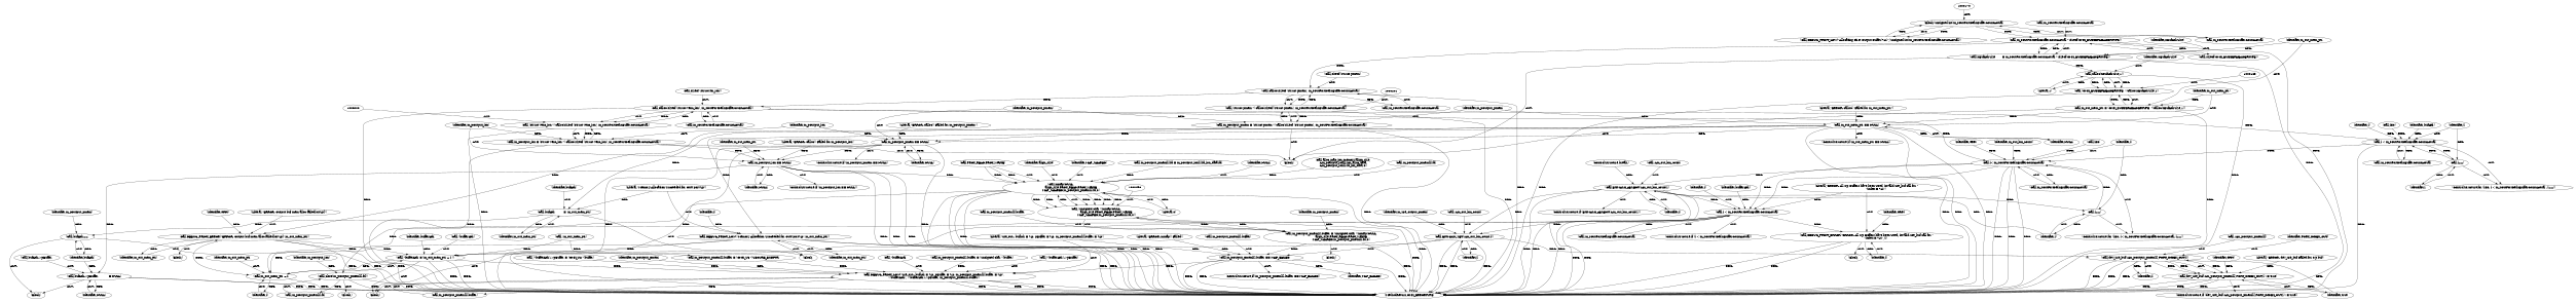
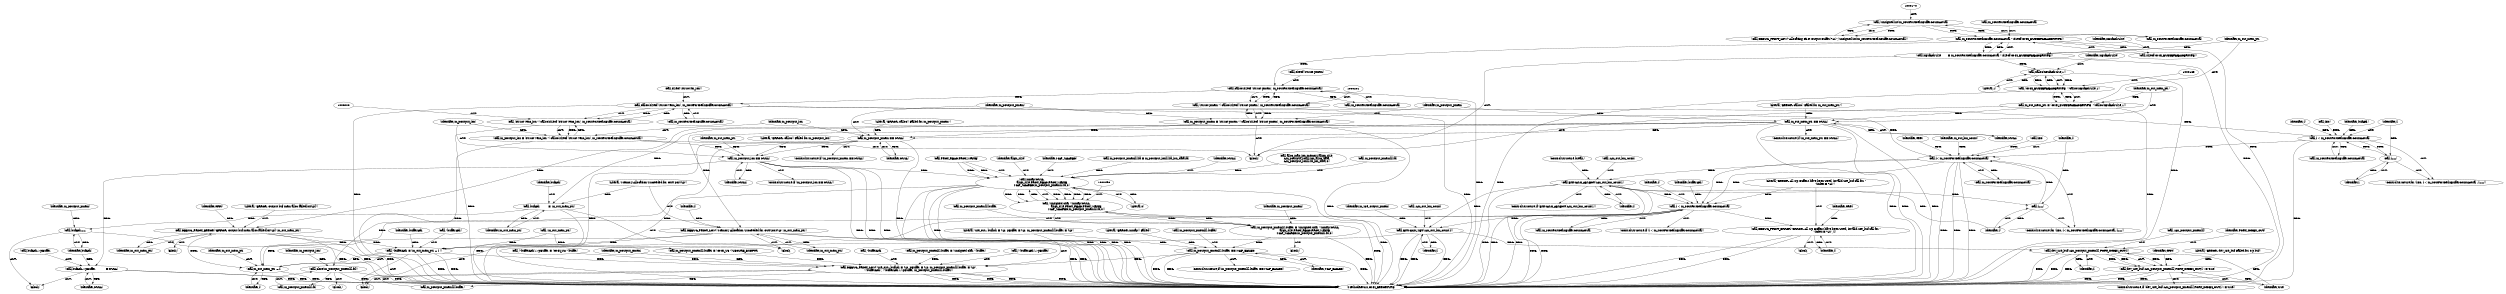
  digraph {
    n1 [label="(Call,m_sOutPortDef.nBufferCountActual * sizeof(OMX_BUFFERHEADERTYPE))"]
    n2 [label="(Call,nBufHdrSize        = m_sOutPortDef.nBufferCountActual * sizeof(OMX_BUFFERHEADERTYPE))"]
    n3 [label="(Call,calloc(sizeof (struct pmem), m_sOutPortDef.nBufferCountActual))"]
    n4 [label="(Call,sizeof(OMX_BUFFERHEADERTYPE))"]
    n5 [label="(MethodReturn,OMX_ERRORTYPE)"]
    n6 [label="(Call,calloc(nBufHdrSize,1))"]
    n7 [label="(Block,)"]
    n8 [label="(Call,(struct pmem *) calloc(sizeof (struct pmem), m_sOutPortDef.nBufferCountActual))"]
    n9 [label="(Call,calloc(sizeof (struct venc_ion), m_sOutPortDef.nBufferCountActual))"]
    n10 [label="(Call,m_sOutPortDef.nBufferCountActual)"]
-   n11 [label="(Block,(unsigned int)m_sOutPortDef.nBufferCountActual)"]
+   n11 [label="(Call,(unsigned int)m_sOutPortDef.nBufferCountActual)"]
    n12 [label="(Call,DEBUG_PRINT_LOW(\"Allocating First Output Buffer(%u)\",(unsigned int)m_sOutPortDef.nBufferCountActual))"]
    n13 [label="(Call,m_sOutPortDef.nBufferCountActual)"]
    n14 [label="(Call,(OMX_BUFFERHEADERTYPE  *)calloc(nBufHdrSize,1))"]
    n15 [label="(Literal,1)"]
    n16 [label="(Call,m_out_mem_ptr = (OMX_BUFFERHEADERTYPE  *)calloc(nBufHdrSize,1))"]
    n17 [label="(Call,m_out_mem_ptr == NULL)"]
    n18 [label="(Call,m_pOutput_pmem == NULL)"]
    n19 [label="(Call,bufHdr          =  m_out_mem_ptr)"]
    n20 [label="(Call,DEBUG_PRINT_LOW(\"Memory Allocation Succeeded for OUT port%p\",m_out_mem_ptr))"]
    n21 [label="(Call,DEBUG_PRINT_ERROR(\"ERROR: Output buf mem alloc failed[0x%p]\",m_out_mem_ptr))"]
    n22 [label="(Identifier,NULL)"]
    n23 [label="(ControlStructure,if (m_out_mem_ptr == NULL))"]
    n24 [label="(Call,m_pOutput_ion == NULL)"]
    n25 [label="(Identifier,NULL)"]
    n26 [label="(ControlStructure,if (m_pOutput_pmem == NULL))"]
    n27 [label="(Call,bufHdr++)"]
    n28 [label="(Identifier,m_out_mem_ptr)"]
    n29 [label="(Block,)"]
    n30 [label="(Call,*bufferHdr = (m_out_mem_ptr + i ))"]
    n31 [label="(Call,m_out_mem_ptr + i)"]
    n32 [label="(Identifier,m_out_mem_ptr)"]
    n33 [label="(Identifier,m_out_mem_ptr)"]
    n34 [label="(Block,)"]
    n35 [label="(Call,bufHdr->pBuffer            = NULL)"]
    n36 [label="(Call,mmap(NULL,\n                        align_size,PROT_READ|PROT_WRITE,\n                        MAP_SHARED,m_pOutput_pmem[i].fd,0))"]
    n37 [label="(Identifier,NULL)"]
    n38 [label="(ControlStructure,if (m_pOutput_ion == NULL))"]
    n39 [label="(Block,)"]
    n40 [label="(Identifier,NULL)"]
    n41 [label="(Call,(unsigned char *)mmap(NULL,\n                        align_size,PROT_READ|PROT_WRITE,\n                        MAP_SHARED,m_pOutput_pmem[i].fd,0))"]
    n42 [label="(Call,close(m_pOutput_pmem[i].fd))"]
    n43 [label="(Literal,0)"]
    n44 [label="(Call,m_pOutput_pmem[i].buffer = (unsigned char *)mmap(NULL,\n                        align_size,PROT_READ|PROT_WRITE,\n                        MAP_SHARED,m_pOutput_pmem[i].fd,0))"]
    n45 [label="(Call,m_pOutput_pmem[i].fd)"]
    n46 [label="(Block,)"]
    n47 [label="(Call,m_pOutput_pmem[i].buffer == MAP_FAILED)"]
    n48 [label="(Block,)"]
    n49 [label="(Call,DEBUG_PRINT_LOW(\"use_out:: bufhdr = %p, pBuffer = %p, m_pOutput_pmem[i].buffer = %p\",\n (*bufferHdr), (*bufferHdr)->pBuffer, m_pOutput_pmem[i].buffer))"]
    n50 [label="(Identifier,MAP_FAILED)"]
    n51 [label="(ControlStructure,if (m_pOutput_pmem[i].buffer == MAP_FAILED))"]
    n52 [label="(Block,)"]
    n53 [label="(Call,m_pOutput_pmem[i].buffer)"]
    n54 [label="(Identifier,bufHdr)"]
    n55 [label="(Identifier,i)"]
    n56 [label="(Call,m_pOutput_pmem = (struct pmem *) calloc(sizeof (struct pmem), m_sOutPortDef.nBufferCountActual))"]
    n57 [label="(Call,(struct venc_ion *) calloc(sizeof (struct venc_ion), m_sOutPortDef.nBufferCountActual))"]
    n58 [label="(Call,i < m_sOutPortDef.nBufferCountActual)"]
    n59 [label="(Call,i< m_sOutPortDef.nBufferCountActual)"]
    n60 [label="(Call,m_sOutPortDef.nBufferCountActual)"]
    n61 [label="(Call,m_pOutput_ion = (struct venc_ion *) calloc(sizeof (struct venc_ion), m_sOutPortDef.nBufferCountActual))"]
    n62 [label="(Call,i++)"]
    n63 [label="(Call,m_sOutPortDef.nBufferCountActual)"]
    n64 [label="(ControlStructure,for (i=0; i < m_sOutPortDef.nBufferCountActual ; i++))"]
    n65 [label="(Call,BITMASK_ABSENT(&m_out_bm_count,i))"]
    n66 [label="(Call,i < m_sOutPortDef.nBufferCountActual)"]
    n67 [label="(ControlStructure,for (i=0; i< m_sOutPortDef.nBufferCountActual; i++))"]
    n68 [label="(Call,m_sOutPortDef.nBufferCountActual)"]
    n69 [label="(Identifier,i)"]
    n70 [label="(Call,i++)"]
    n71 [label="(Call,BITMASK_SET(&m_out_bm_count,i))"]
    n72 [label="(ControlStructure,if (BITMASK_ABSENT(&m_out_bm_count,i)))"]
    n73 [label="(Identifier,i)"]
    n74 [label="(Call,DEBUG_PRINT_ERROR(\"ERROR: All o/p Buffers have been Used, invalid use_buf call for \"\n                     \"index = %u\", i))"]
    n75 [label="(Call,m_sOutPortDef.nBufferCountActual)"]
    n76 [label="(ControlStructure,if (i < m_sOutPortDef.nBufferCountActual))"]
    n77 [label="(Identifier,i)"]
    n78 [label="(Call,dev_use_buf(&m_pOutput_pmem[i],PORT_INDEX_OUT,i))"]
    n79 [label="(Identifier,i)"]
    n80 [label="(Block,)"]
    n81 [label="(Identifier,i)"]
    n82 [label="(Call,dev_use_buf(&m_pOutput_pmem[i],PORT_INDEX_OUT,i) != true)"]
    n83 [label="(Identifier,i)"]
    n84 [label="(Identifier,true)"]
    n85 [label="(ControlStructure,if (dev_use_buf(&m_pOutput_pmem[i],PORT_INDEX_OUT,i) != true))"]
    n86 [label="(Identifier,m_out_mem_ptr)"]
    n87 [label="(Call,m_pOutput_pmem[i].buffer)"]
    n88 [label="(Identifier,m_out_mem_ptr)"]
    n89 [label="(Literal,\"ERROR: All o/p Buffers have been Used, invalid use_buf call for \"\n                     \"index = %u\")"]
    n90 [label="(Identifier,i)"]
    n91 [label="(Identifier,nBufHdrSize)"]
    n92 [label="(Identifier,i)"]
    n93 [label="(Call,!m_out_mem_ptr)"]
    n94 [label="(Call,m_pOutput_pmem[i].buffer = (OMX_U8 *)SECURE_BUFPTR)"]
    n95 [label="(Identifier,m_pOutput_pmem)"]
    n96 [label="(Call,*bufferHdr)"]
    n97 [label="(Identifier,bufferHdr)"]
    n98 [label="(Literal,\"ERROR: Output buf mem alloc failed[0x%p]\")"]
    n99 [label="(Identifier,m_pOutput_pmem)"]
    n100 [label="(Identifier,nBufHdrSize)"]
    n101 [label="(Identifier,m_pOutput_pmem)"]
    n102 [label="(Call,m_pOutput_pmem[i].fd)"]
    n103 [label="(Literal,\"ERROR: mmap() Failed\")"]
    n104 [label="(Identifier,i)"]
    n105 [label="(Identifier,bufHdr)"]
    n106 [label="(Identifier,eRet)"]
    n107 [label="(Identifier,i)"]
    n108 [label="(Identifier,i)"]
    n109 [label="(Call,&m_out_bm_count)"]
    n110 [label="(Identifier,m_pOutput_ion)"]
    n111 [label="(Call,PROT_READ|PROT_WRITE)"]
    n112 [label="(Call,m_pOutput_pmem[i].buffer = (unsigned char *)buffer)"]
    n113 [label="(Identifier,align_size)"]
    n114 [label="(Call,(*bufferHdr)->pBuffer)"]
    n115 [label="(Literal,\"Memory Allocation Succeeded for OUT port%p\")"]
    n116 [label="(Literal,\"ERROR: calloc() Failed for m_pOutput_ion\")"]
    n117 [label="(Identifier,m_out_mem_ptr)"]
    n118 [label="(Call,(*bufferHdr)->pBuffer = (OMX_U8 *)buffer)"]
    n119 [label="(Identifier,m_pOutput_pmem)"]
    n120 [label="(Literal,\"ERROR: dev_use_buf Failed for o/p buf\")"]
    n121 [label="(Literal,\"use_out:: bufhdr = %p, pBuffer = %p, m_pOutput_pmem[i].buffer = %p\")"]
    n122 [label="(Call,&m_out_bm_count)"]
    n123 [label="(Identifier,bufHdr)"]
    n124 [label="(Call,m_sOutPortDef.nBufferCountActual)"]
    n125 [label="(Identifier,eRet)"]
    n126 [label="(Call,i=0)"]
    n127 [label="(Call,*bufferHdr)"]
    n128 [label="(Identifier,MAP_SHARED)"]
    n129 [label="(Identifier,bufferHdr)"]
    n130 [label="(Identifier,eRet)"]
    n131 [label="(Call,sizeof (struct pmem))"]
    n132 [label="(Identifier,m_out_mem_ptr)"]
    n133 [label="(Literal,\"ERROR: calloc() Failed for m_pOutput_pmem\")"]
    n134 [label="(Identifier,PORT_INDEX_OUT)"]
    n135 [label="(Literal,\"ERROR: calloc() Failed for m_out_mem_ptr\")"]
    n136 [label="(Call,m_pOutput_pmem[i].fd = m_pOutput_ion[i].fd_ion_data.fd)"]
    n137 [label="(ControlStructure,break;)"]
    n138 [label="(Identifier,m_use_output_pmem)"]
    n139 [label="(Call,sizeof (struct for_ion))"]
    n140 [label="(Call,m_pOutput_pmem[i].buffer)"]
    n141 [label="(Identifier,NULL)"]
    n142 [label="(Identifier,m_pOutput_ion)"]
    n143 [label="(Identifier,m_out_bm_count)"]
    n144 [label="(Identifier,m_pOutput_ion)"]
    n145 [label="(Call,alloc_map_ion_memory(align_size,\n &m_pOutput_ion[i].ion_alloc_data,\n &m_pOutput_ion[i].fd_ion_data,0))"]
    n146 [label="(Call,i=0)"]
    n147 [label="(Identifier,eRet)"]
    n148 [label="(Call,bufHdr->pBuffer)"]
    n149 [label="(Identifier,m_pOutput_pmem)"]
    n150 [label="(Call,&m_pOutput_pmem[i])"]
    1000170
    1000185
    1000496
    1000201
    1000220
    n1 -> n2 [label="AST: "]
    n1 -> n2 [label="DDG: "]
    n1 -> n3 [label="DDG: "]
    n1 -> n4 [label="CFG: "]
    n1 -> n5 [label="DDG: "]
    n2 -> n1 [label="CFG: "]
    n2 -> n5 [label="DDG: "]
    n2 -> n6 [label="DDG: "]
    n2 -> n7 [label="AST: "]
    n3 -> n5 [label="DDG: "]
    n3 -> n8 [label="AST: "]
    n3 -> n8 [label="DDG: "]
    n3 -> n9 [label="DDG: "]
    n3 -> n10 [label="CFG: "]
    n4 -> n1 [label="AST: "]
    n6 -> n5 [label="DDG: "]
    n6 -> n14 [label="AST: "]
    n6 -> n14 [label="DDG: "]
    n6 -> n14 [label="DDG: "]
    n6 -> n15 [label="CFG: "]
    n8 -> n3 [label="CFG: "]
    n8 -> n5 [label="DDG: "]
    n8 -> n56 [label="AST: "]
    n8 -> n56 [label="DDG: "]
    n9 -> n5 [label="DDG: "]
    n9 -> n57 [label="AST: "]
    n9 -> n57 [label="DDG: "]
    n9 -> n58 [label="DDG: "]
    n9 -> n59 [label="DDG: "]
    n9 -> n60 [label="CFG: "]
    n10 -> n3 [label="AST: "]
    n11 -> n1 [label="DDG: "]
    n11 -> n12 [label="AST: "]
    n11 -> n12 [label="DDG: "]
    n11 -> n13 [label="CFG: "]
    n12 -> n11 [label="CFG: "]
    n13 -> n11 [label="AST: "]
    n14 -> n5 [label="DDG: "]
    n14 -> n6 [label="CFG: "]
    n14 -> n16 [label="AST: "]
    n14 -> n16 [label="DDG: "]
    n15 -> n6 [label="AST: "]
    n16 -> n5 [label="DDG: "]
    n16 -> n7 [label="AST: "]
    n16 -> n14 [label="CFG: "]
    n16 -> n17 [label="DDG: "]
    n17 -> n5 [label="DDG: "]
    n17 -> n5 [label="DDG: "]
    n17 -> n5 [label="DDG: "]
    n17 -> n18 [label="CFG: "]
    n17 -> n19 [label="DDG: "]
    n17 -> n20 [label="DDG: "]
    n17 -> n21 [label="DDG: "]
    n17 -> n22 [label="CFG: "]
    n17 -> n23 [label="AST: "]
    n18 -> n5 [label="DDG: "]
    n18 -> n5 [label="DDG: "]
    n18 -> n5 [label="DDG: "]
    n18 -> n24 [label="DDG: "]
    n18 -> n25 [label="CFG: "]
    n18 -> n26 [label="AST: "]
+   n19 -> n5 [label="DDG: "]
    n19 -> n27 [label="DDG: "]
    n19 -> n28 [label="CFG: "]
    n19 -> n29 [label="AST: "]
    n20 -> n5 [label="DDG: "]
    n20 -> n5 [label="DDG: "]
    n20 -> n29 [label="AST: "]
    n20 -> n30 [label="DDG: "]
    n20 -> n31 [label="DDG: "]
    n20 -> n32 [label="CFG: "]
    n21 -> n5 [label="DDG: "]
    n21 -> n5 [label="DDG: "]
    n21 -> n30 [label="DDG: "]
    n21 -> n31 [label="DDG: "]
    n21 -> n33 [label="CFG: "]
    n21 -> n34 [label="AST: "]
    n22 -> n17 [label="AST: "]
    n24 -> n5 [label="DDG: "]
    n24 -> n5 [label="DDG: "]
    n24 -> n5 [label="DDG: "]
    n24 -> n35 [label="DDG: "]
    n24 -> n36 [label="DDG: "]
    n24 -> n37 [label="CFG: "]
    n24 -> n38 [label="AST: "]
    n25 -> n18 [label="AST: "]
    n27 -> n5 [label="DDG: "]
    n27 -> n39 [label="AST: "]
    n27 -> n54 [label="CFG: "]
    n28 -> n19 [label="AST: "]
    n30 -> n5 [label="DDG: "]
    n30 -> n5 [label="DDG: "]
    n30 -> n31 [label="CFG: "]
    n30 -> n49 [label="DDG: "]
    n30 -> n52 [label="AST: "]
    n31 -> n5 [label="DDG: "]
    n31 -> n30 [label="AST: "]
    n31 -> n55 [label="CFG: "]
    n32 -> n20 [label="AST: "]
    n33 -> n21 [label="AST: "]
    n35 -> n5 [label="DDG: "]
    n35 -> n5 [label="DDG: "]
    n35 -> n39 [label="AST: "]
    n35 -> n40 [label="CFG: "]
    n36 -> n5 [label="DDG: "]
    n36 -> n5 [label="DDG: "]
    n36 -> n5 [label="DDG: "]
    n36 -> n5 [label="DDG: "]
    n36 -> n5 [label="DDG: "]
    n36 -> n41 [label="AST: "]
    n36 -> n41 [label="DDG: "]
    n36 -> n41 [label="DDG: "]
    n36 -> n41 [label="DDG: "]
    n36 -> n41 [label="DDG: "]
    n36 -> n41 [label="DDG: "]
    n36 -> n41 [label="DDG: "]
    n36 -> n42 [label="DDG: "]
    n36 -> n43 [label="CFG: "]
    n37 -> n24 [label="AST: "]
    n40 -> n35 [label="AST: "]
    n41 -> n5 [label="DDG: "]
    n41 -> n36 [label="CFG: "]
    n41 -> n44 [label="AST: "]
    n41 -> n44 [label="DDG: "]
    n42 -> n5 [label="DDG: "]
    n42 -> n5 [label="DDG: "]
    n42 -> n45 [label="CFG: "]
    n42 -> n46 [label="AST: "]
    n43 -> n36 [label="AST: "]
    n44 -> n5 [label="DDG: "]
    n44 -> n41 [label="CFG: "]
    n44 -> n47 [label="DDG: "]
    n44 -> n48 [label="AST: "]
    n45 -> n42 [label="AST: "]
    n47 -> n5 [label="DDG: "]
    n47 -> n5 [label="DDG: "]
    n47 -> n5 [label="DDG: "]
    n47 -> n49 [label="DDG: "]
    n47 -> n50 [label="CFG: "]
    n47 -> n51 [label="AST: "]
    n49 -> n5 [label="DDG: "]
    n49 -> n5 [label="DDG: "]
    n49 -> n5 [label="DDG: "]
    n49 -> n5 [label="DDG: "]
    n49 -> n52 [label="AST: "]
    n49 -> n53 [label="CFG: "]
-   n71 -> n47 [label="AST: "]
+   n50 -> n47 [label="AST: "]
    n53 -> n49 [label="AST: "]
    n54 -> n27 [label="AST: "]
    n54 -> n35 [label="CFG: "]
    n55 -> n31 [label="AST: "]
    n56 -> n5 [label="DDG: "]
    n56 -> n7 [label="AST: "]
    n56 -> n8 [label="CFG: "]
    n56 -> n18 [label="DDG: "]
    n57 -> n5 [label="DDG: "]
    n57 -> n9 [label="CFG: "]
    n57 -> n61 [label="AST: "]
    n57 -> n61 [label="DDG: "]
    n58 -> n5 [label="DDG: "]
    n58 -> n59 [label="DDG: "]
    n58 -> n62 [label="DDG: "]
    n58 -> n63 [label="CFG: "]
    n58 -> n64 [label="AST: "]
    n59 -> n5 [label="DDG: "]
    n59 -> n5 [label="DDG: "]
    n59 -> n5 [label="DDG: "]
    n59 -> n65 [label="DDG: "]
    n59 -> n66 [label="DDG: "]
    n59 -> n66 [label="DDG: "]
    n59 -> n67 [label="AST: "]
    n59 -> n68 [label="CFG: "]
    n60 -> n9 [label="AST: "]
    n61 -> n5 [label="DDG: "]
    n61 -> n7 [label="AST: "]
    n61 -> n24 [label="DDG: "]
    n61 -> n57 [label="CFG: "]
    n62 -> n58 [label="DDG: "]
    n62 -> n64 [label="AST: "]
    n62 -> n69 [label="CFG: "]
    n63 -> n58 [label="AST: "]
    n65 -> n5 [label="DDG: "]
    n65 -> n5 [label="DDG: "]
    n65 -> n5 [label="DDG: "]
    n65 -> n66 [label="DDG: "]
    n65 -> n70 [label="DDG: "]
    n65 -> n71 [label="DDG: "]
    n65 -> n72 [label="AST: "]
    n65 -> n73 [label="CFG: "]
    n66 -> n5 [label="DDG: "]
    n66 -> n5 [label="DDG: "]
    n66 -> n30 [label="DDG: "]
    n66 -> n31 [label="DDG: "]
    n66 -> n71 [label="DDG: "]
    n66 -> n74 [label="DDG: "]
    n66 -> n75 [label="CFG: "]
    n66 -> n76 [label="AST: "]
    n68 -> n59 [label="AST: "]
    n69 -> n62 [label="AST: "]
    n70 -> n59 [label="DDG: "]
    n70 -> n67 [label="AST: "]
    n70 -> n77 [label="CFG: "]
    n71 -> n5 [label="DDG: "]
    n71 -> n5 [label="DDG: "]
    n71 -> n5 [label="DDG: "]
    n71 -> n52 [label="AST: "]
    n71 -> n78 [label="DDG: "]
    n71 -> n79 [label="CFG: "]
    n73 -> n65 [label="AST: "]
    n74 -> n5 [label="DDG: "]
    n74 -> n5 [label="DDG: "]
    n74 -> n80 [label="AST: "]
    n74 -> n81 [label="CFG: "]
    n75 -> n66 [label="AST: "]
    n77 -> n65 [label="CFG: "]
    n77 -> n70 [label="AST: "]
    n78 -> n5 [label="DDG: "]
    n78 -> n5 [label="DDG: "]
    n78 -> n5 [label="DDG: "]
    n78 -> n82 [label="AST: "]
    n78 -> n82 [label="DDG: "]
    n78 -> n82 [label="DDG: "]
    n78 -> n82 [label="DDG: "]
    n78 -> n83 [label="CFG: "]
    n79 -> n71 [label="AST: "]
    n81 -> n74 [label="AST: "]
    n82 -> n5 [label="DDG: "]
    n82 -> n5 [label="DDG: "]
    n82 -> n5 [label="DDG: "]
    n82 -> n84 [label="CFG: "]
    n82 -> n85 [label="AST: "]
    n83 -> n78 [label="AST: "]
    n84 -> n78 [label="CFG: "]
    n84 -> n82 [label="AST: "]
    n86 -> n2 [label="CFG: "]
    n86 -> n16 [label="AST: "]
    n87 -> n47 [label="AST: "]
    n88 -> n16 [label="CFG: "]
    n88 -> n17 [label="AST: "]
    n89 -> n66 [label="CFG: "]
    n89 -> n74 [label="AST: "]
    n90 -> n66 [label="AST: "]
    n91 -> n6 [label="AST: "]
    n92 -> n59 [label="AST: "]
    n92 -> n70 [label="CFG: "]
    n93 -> n30 [label="DDG: "]
    n93 -> n94 [label="DDG: "]
    n94 -> n49 [label="DDG: "]
    n95 -> n49 [label="CFG: "]
    n96 -> n49 [label="AST: "]
    n97 -> n66 [label="CFG: "]
    n98 -> n21 [label="AST: "]
    n99 -> n17 [label="CFG: "]
    n99 -> n56 [label="AST: "]
    n100 -> n2 [label="AST: "]
    n101 -> n18 [label="AST: "]
    n101 -> n56 [label="CFG: "]
    n102 -> n36 [label="AST: "]
    n103 -> n47 [label="CFG: "]
    n104 -> n20 [label="CFG: "]
    n105 -> n58 [label="CFG: "]
    n106 -> n82 [label="CFG: "]
    n107 -> n58 [label="AST: "]
    n107 -> n62 [label="CFG: "]
    n108 -> n58 [label="CFG: "]
    n109 -> n65 [label="AST: "]
    n110 -> n24 [label="AST: "]
    n110 -> n61 [label="CFG: "]
    n111 -> n36 [label="AST: "]
    n111 -> n36 [label="DDG: "]
    n111 -> n36 [label="DDG: "]
    n112 -> n49 [label="DDG: "]
    n113 -> n36 [label="AST: "]
    n114 -> n49 [label="AST: "]
    n115 -> n19 [label="CFG: "]
    n115 -> n20 [label="AST: "]
    n116 -> n24 [label="CFG: "]
    n117 -> n24 [label="CFG: "]
    n118 -> n49 [label="DDG: "]
    n119 -> n44 [label="CFG: "]
    n120 -> n82 [label="CFG: "]
    n121 -> n47 [label="CFG: "]
    n121 -> n49 [label="AST: "]
    n122 -> n71 [label="AST: "]
    n123 -> n19 [label="AST: "]
    n124 -> n1 [label="AST: "]
    n125 -> n74 [label="CFG: "]
    n126 -> n58 [label="DDG: "]
    n127 -> n30 [label="AST: "]
    n128 -> n36 [label="AST: "]
    n129 -> n30 [label="CFG: "]
    n130 -> n59 [label="CFG: "]
    n131 -> n3 [label="AST: "]
    n132 -> n31 [label="AST: "]
    n133 -> n18 [label="CFG: "]
    n134 -> n78 [label="AST: "]
    n135 -> n17 [label="CFG: "]
    n136 -> n36 [label="DDG: "]
    n137 -> n65 [label="CFG: "]
    n138 -> n71 [label="CFG: "]
    n139 -> n9 [label="AST: "]
    n140 -> n44 [label="AST: "]
    n141 -> n36 [label="AST: "]
    n142 -> n42 [label="CFG: "]
    n143 -> n59 [label="CFG: "]
    n144 -> n18 [label="CFG: "]
    n144 -> n61 [label="AST: "]
    n145 -> n36 [label="DDG: "]
    n146 -> n59 [label="DDG: "]
    n147 -> n21 [label="CFG: "]
    n148 -> n35 [label="AST: "]
    n149 -> n27 [label="CFG: "]
    n150 -> n78 [label="AST: "]
    1000170 -> n11 [label="AST: "]
    1000185 -> n14 [label="AST: "]
    1000496 -> n41 [label="AST: "]
    1000201 -> n8 [label="AST: "]
    1000220 -> n57 [label="AST: "]
  }
